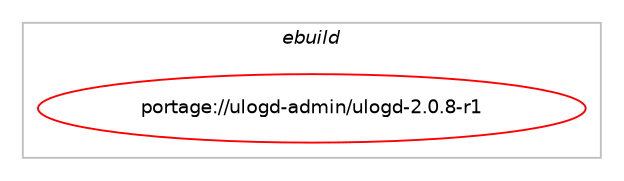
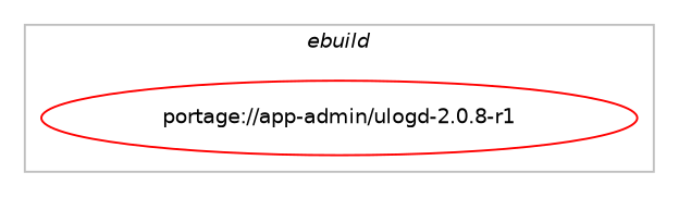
  digraph {
    compound=true
    concentrate=true
    fontname=Helvetica
    fontsize=10
    newrank=true
    rankdir=LR
    ranksep=1.5
-   n1 [color=red fontname=Helvetica fontsize=10 label="portage://ulogd-admin/ulogd-2.0.8-r1" width=4]
+   n1 [color=red fontname=Helvetica fontsize=10 label="portage://app-admin/ulogd-2.0.8-r1" width=4]
    subgraph cluster_1 {
      color=gray
      label=<<i>ebuild</i>>
      n1
    }
    subgraph cluster_2 {
      color=gray
      label=<<i>dependencies</i>>
      subgraph cluster_3 {
        color=gray
        fillcolor="#eeeeee"
        label=<<i>compile</i>>
        style=filled
      }
      subgraph cluster_4 {
        color=gray
        fillcolor="#eeeeee"
        label=<<i>compile and run</i>>
        style=filled
      }
      subgraph cluster_5 {
        color=gray
        fillcolor="#eeeeee"
        label=<<i>run</i>>
        style=filled
      }
    }
    subgraph cluster_6 {
      color=gray
      label=<<i>candidates</i>>
      rank=same
    }
  }
